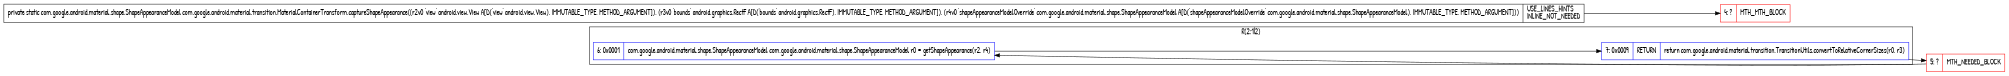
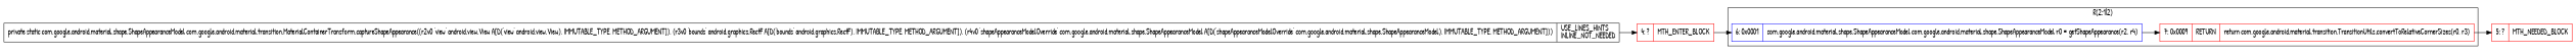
  digraph {
    fontname="Patrick Hand"
    rankdir=LR
    node [color=blue fontname="Patrick Hand" shape=record]
    edge [fontname="Patrick Hand"]
    n1 [label="{6\:\ 0x0001|com.google.android.material.shape.ShapeAppearanceModel com.google.android.material.shape.ShapeAppearanceModel r0 = getShapeAppearance(r2, r4)\l}"]
-   n2 [label="{7\:\ 0x0009|RETURN\l|return com.google.android.material.transition.TransitionUtils.convertToRelativeCornerSizes(r0, r3)\l}"]
+   n2 [color=red label="{7\:\ 0x0009|RETURN\l|return com.google.android.material.transition.TransitionUtils.convertToRelativeCornerSizes(r0, r3)\l}"]
    n3 [color=red label="{5\:\ ?|MTH_NEEDED_BLOCK\l}"]
-   n4 [color=red label="{4\:\ ?|MTH_MTH_BLOCK\l}"]
+   n4 [color=red label="{4\:\ ?|MTH_ENTER_BLOCK\l}"]
    n5 [label="{private static com.google.android.material.shape.ShapeAppearanceModel com.google.android.material.transition.MaterialContainerTransform.captureShapeAppearance((r2v0 'view' android.view.View A[D('view' android.view.View), IMMUTABLE_TYPE, METHOD_ARGUMENT]), (r3v0 'bounds' android.graphics.RectF A[D('bounds' android.graphics.RectF), IMMUTABLE_TYPE, METHOD_ARGUMENT]), (r4v0 'shapeAppearanceModelOverride' com.google.android.material.shape.ShapeAppearanceModel A[D('shapeAppearanceModelOverride' com.google.android.material.shape.ShapeAppearanceModel), IMMUTABLE_TYPE, METHOD_ARGUMENT]))  | USE_LINES_HINTS\lINLINE_NOT_NEEDED\l}" color=""]
    subgraph cluster_1 {
      label="R(2:1|2)"
      n1
      n2
    }
    n1 -> n2
    n2 -> n3
-   n3 -> n1
+   n4 -> n1
    n5 -> n4
  }
